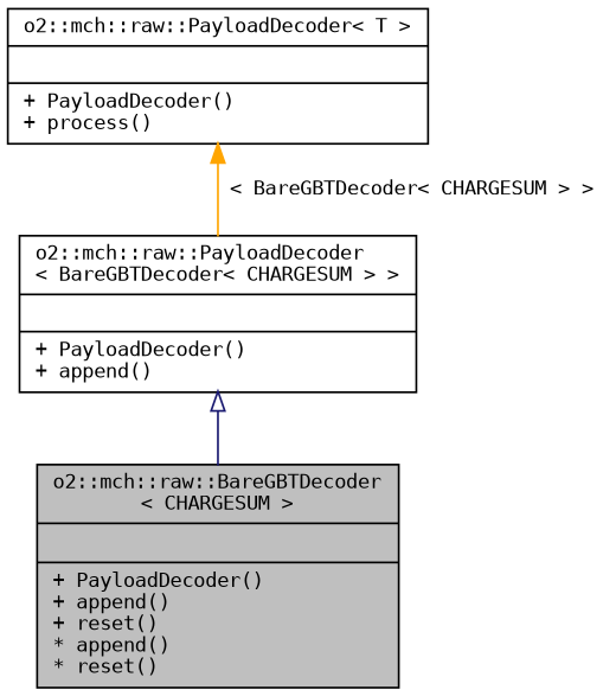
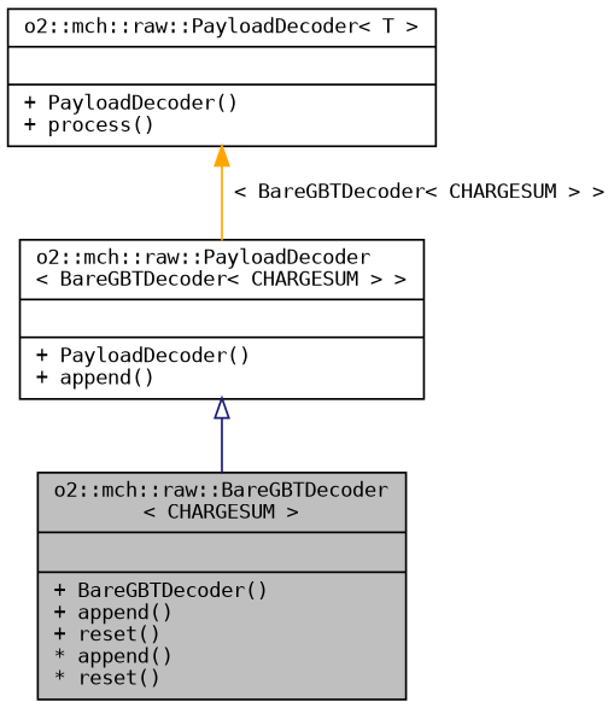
  digraph {
    fontname="DejaVu Sans Mono"
    node [color=black fontname="DejaVu Sans Mono" fontsize=10 shape=record]
    edge [dir=back fontname="DejaVu Sans Mono" fontsize=10 labelfontname=Helvetica labelfontsize=10 style=solid]
-   n1 [fillcolor=grey75 fontcolor=black height=0.2 label="{o2::mch::raw::BareGBTDecoder\l\< CHARGESUM \>\n||+ PayloadDecoder()\l+ append()\l+ reset()\l* append()\l* reset()\l}" style=filled width=0.4]
+   n1 [fillcolor=grey75 fontcolor=black height=0.2 label="{o2::mch::raw::BareGBTDecoder\l\< CHARGESUM \>\n||+ BareGBTDecoder()\l+ append()\l+ reset()\l* append()\l* reset()\l}" style=filled width=0.4]
    n2 [height=0.2 label="{o2::mch::raw::PayloadDecoder\l\< BareGBTDecoder\< CHARGESUM \> \>\n||+ PayloadDecoder()\l+ append()\l}" width=0.4]
    n3 [height=0.2 label="{o2::mch::raw::PayloadDecoder\< T \>\n||+ PayloadDecoder()\l+ process()\l}" width=0.4]
    n2 -> n1 [arrowtail=onormal color=midnightblue]
    n3 -> n2 [color=orange label=" \< BareGBTDecoder\< CHARGESUM \> \>"]
  }
